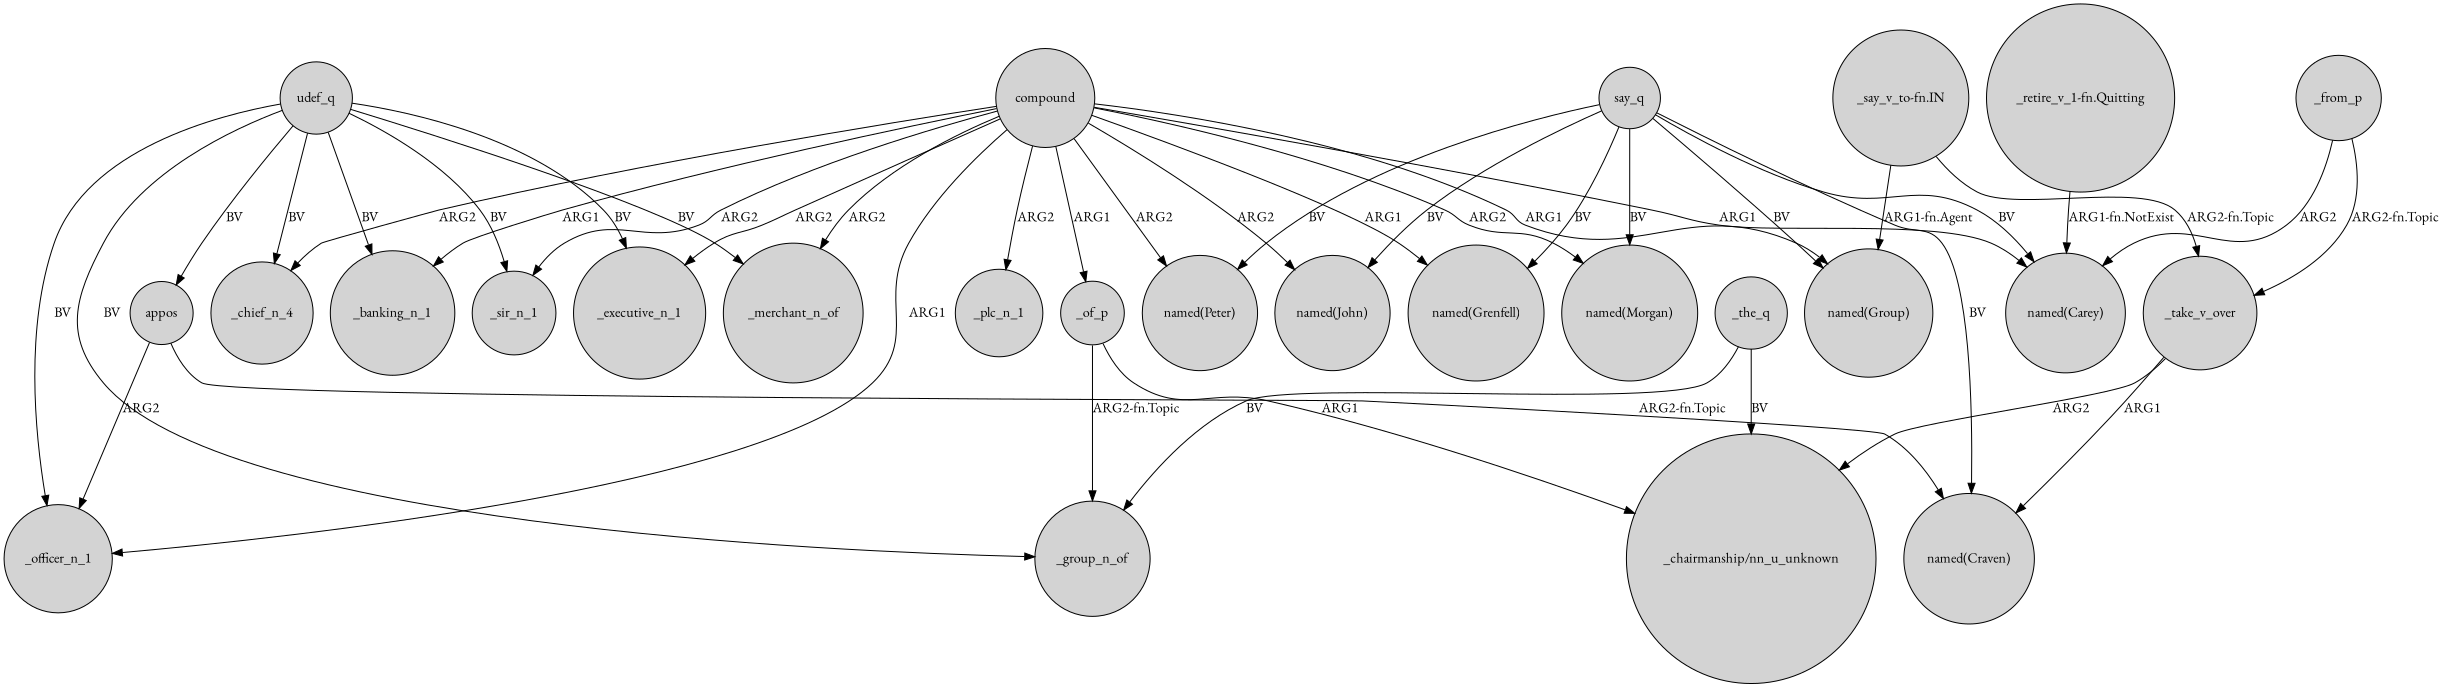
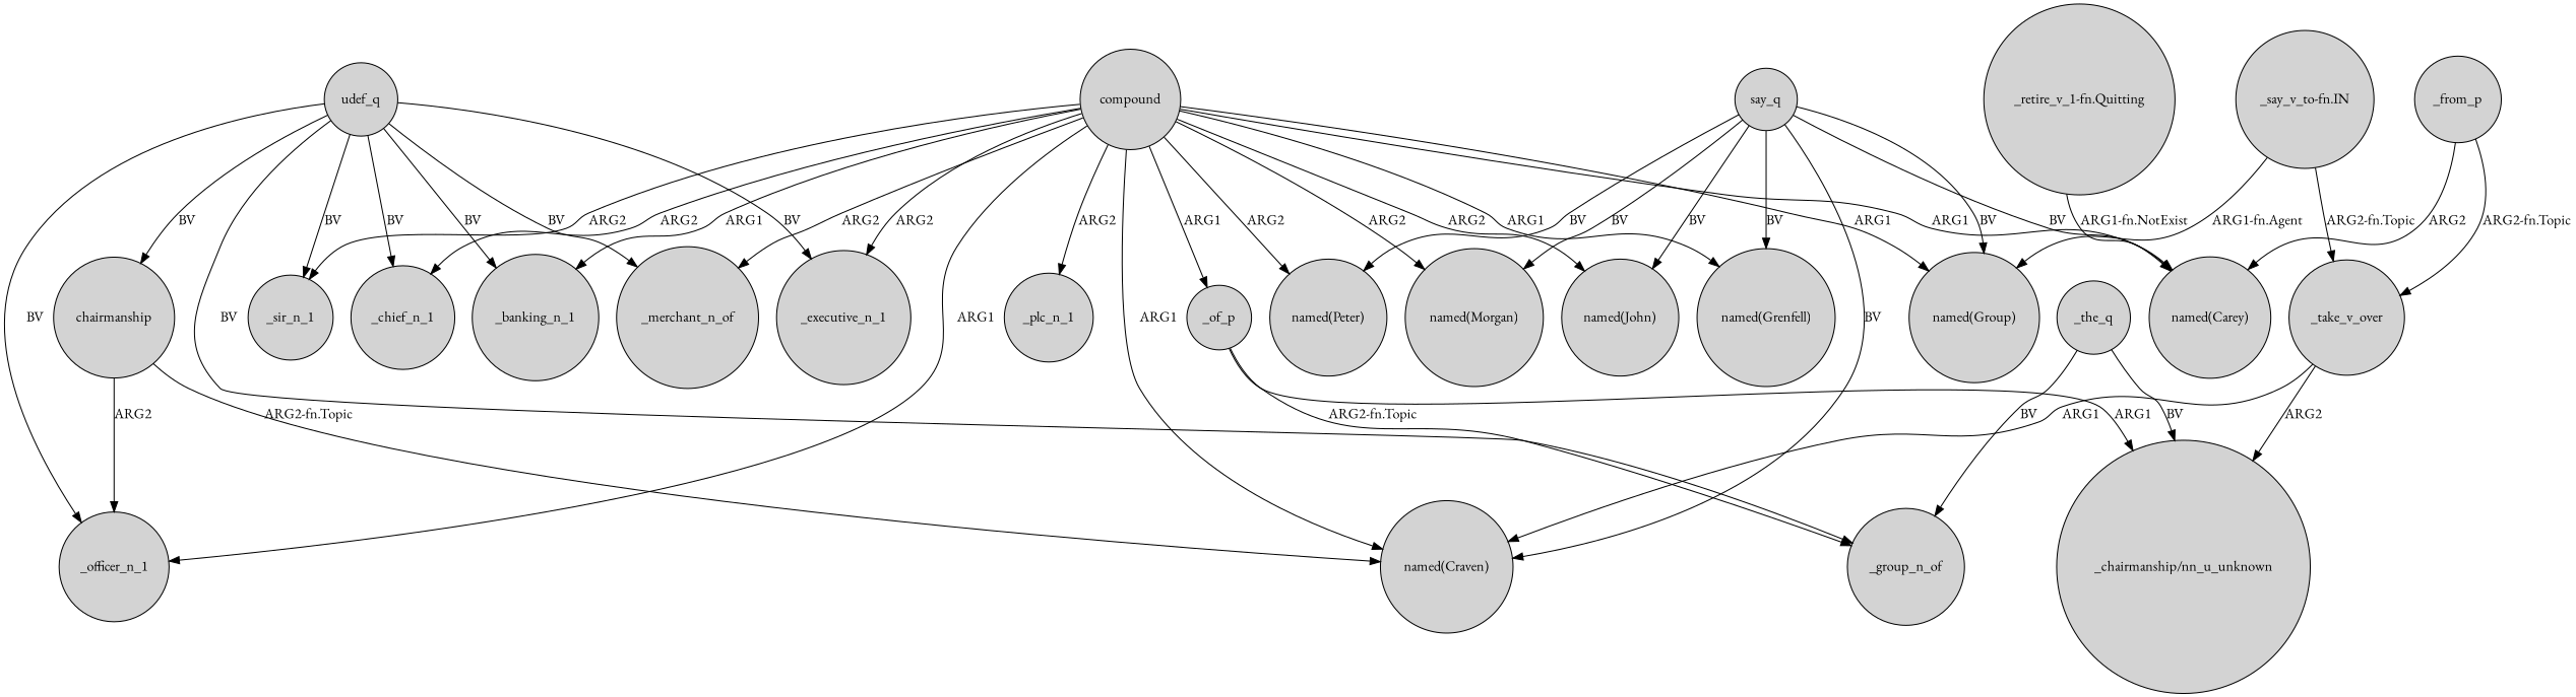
  digraph {
    fontname="EB Garamond"
    node [fontname="EB Garamond" shape=circle style=filled]
    edge [fontname="EB Garamond"]
    compound
    "named(John)"
    _merchant_n_of
    "named(Craven)"
    _executive_n_1
    "named(Grenfell)"
    "named(Carey)"
    _sir_n_1
    "named(Morgan)"
    "named(Peter)"
-   _chief_n_1 [label=_chief_n_4]
+   _chief_n_1
    "named(Group)"
    _officer_n_1
    _banking_n_1
    _plc_n_1
    _of_p
    udef_q
    _group_n_of
-   appos
+   appos [label=chairmanship]
    _take_v_over
    "_chairmanship/nn_u_unknown"
    n22 [label=say_q]
    "_retire_v_1-fn.Quitting"
    _the_q
    "_say_v_to-fn.IN"
    _from_p
    compound -> "named(John)" [label=ARG2]
    compound -> _merchant_n_of [label=ARG2]
+   compound -> "named(Craven)" [label=ARG1]
    compound -> _executive_n_1 [label=ARG2]
    compound -> "named(Grenfell)" [label=ARG1]
    compound -> "named(Carey)" [label=ARG1]
    compound -> _sir_n_1 [label=ARG2]
    compound -> "named(Morgan)" [label=ARG2]
    compound -> "named(Peter)" [label=ARG2]
    compound -> _chief_n_1 [label=ARG2]
    compound -> "named(Group)" [label=ARG1]
    compound -> _officer_n_1 [label=ARG1]
    compound -> _banking_n_1 [label=ARG1]
    compound -> _plc_n_1 [label=ARG2]
    compound -> _of_p [label=ARG1]
    _of_p -> _group_n_of [label="ARG2-fn.Topic"]
    _of_p -> "_chairmanship/nn_u_unknown" [label=ARG1]
    udef_q -> _merchant_n_of [label=BV]
    udef_q -> _executive_n_1 [label=BV]
    udef_q -> _sir_n_1 [label=BV]
    udef_q -> _chief_n_1 [label=BV]
    udef_q -> _officer_n_1 [label=BV]
    udef_q -> _banking_n_1 [label=BV]
    udef_q -> _group_n_of [label=BV]
    udef_q -> appos [label=BV]
    appos -> "named(Craven)" [label="ARG2-fn.Topic"]
    appos -> _officer_n_1 [label=ARG2]
    _take_v_over -> "named(Craven)" [label=ARG1]
    _take_v_over -> "_chairmanship/nn_u_unknown" [label=ARG2]
    n22 -> "named(John)" [label=BV]
    n22 -> "named(Craven)" [label=BV]
    n22 -> "named(Grenfell)" [label=BV]
    n22 -> "named(Carey)" [label=BV]
    n22 -> "named(Morgan)" [label=BV]
    n22 -> "named(Peter)" [label=BV]
    n22 -> "named(Group)" [label=BV]
    "_retire_v_1-fn.Quitting" -> "named(Carey)" [label="ARG1-fn.NotExist"]
    _the_q -> _group_n_of [label=BV]
    _the_q -> "_chairmanship/nn_u_unknown" [label=BV]
    "_say_v_to-fn.IN" -> "named(Group)" [label="ARG1-fn.Agent"]
    "_say_v_to-fn.IN" -> _take_v_over [label="ARG2-fn.Topic"]
    _from_p -> "named(Carey)" [label=ARG2]
    _from_p -> _take_v_over [label="ARG2-fn.Topic"]
  }
